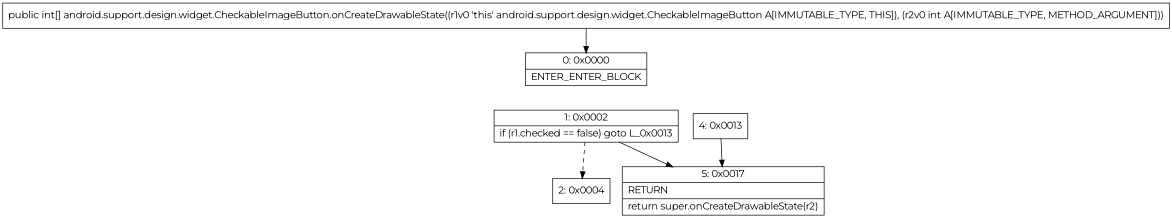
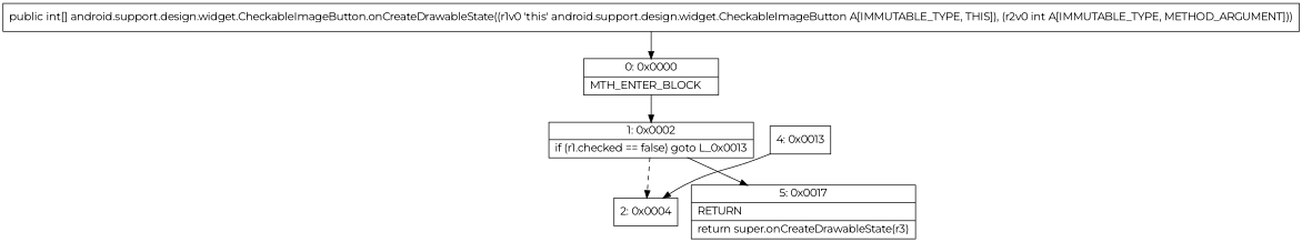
  digraph {
    fontname=Montserrat
    node [fontname=Montserrat shape=record]
    edge [fontname=Montserrat]
-   n1 [label="{0\:\ 0x0000|ENTER_ENTER_BLOCK\l}"]
+   n1 [label="{0\:\ 0x0000|MTH_ENTER_BLOCK\l}"]
    n2 [label="{1\:\ 0x0002|if (r1.checked == false) goto L_0x0013\l}"]
    n3 [label="{2\:\ 0x0004}"]
-   n4 [label="{5\:\ 0x0017|RETURN\l|return super.onCreateDrawableState(r2)\l}"]
+   n4 [label="{5\:\ 0x0017|RETURN\l|return super.onCreateDrawableState(r3)\l}"]
    n5 [label="{4\:\ 0x0013}"]
    n6 [label="{public int[] android.support.design.widget.CheckableImageButton.onCreateDrawableState((r1v0 'this' android.support.design.widget.CheckableImageButton A[IMMUTABLE_TYPE, THIS]), (r2v0 int A[IMMUTABLE_TYPE, METHOD_ARGUMENT])) }"]
+   n1 -> n2
    n2 -> n3 [style=dashed]
    n2 -> n4
-   n5 -> n4
+   n5 -> n3
    n6 -> n1
  }
